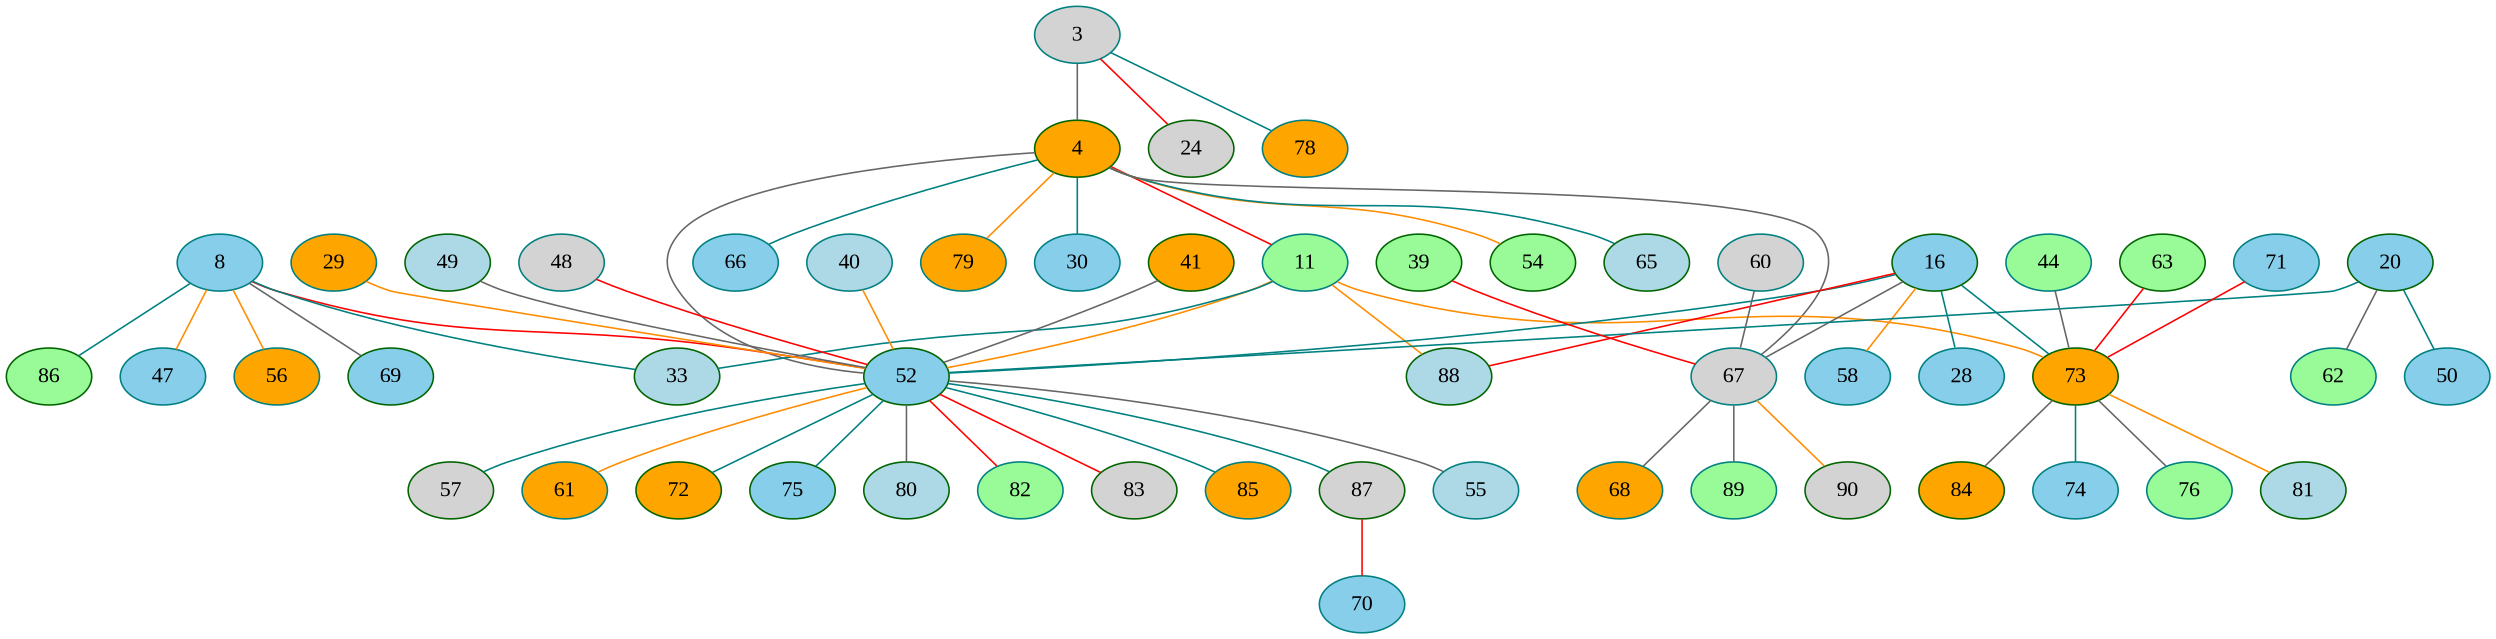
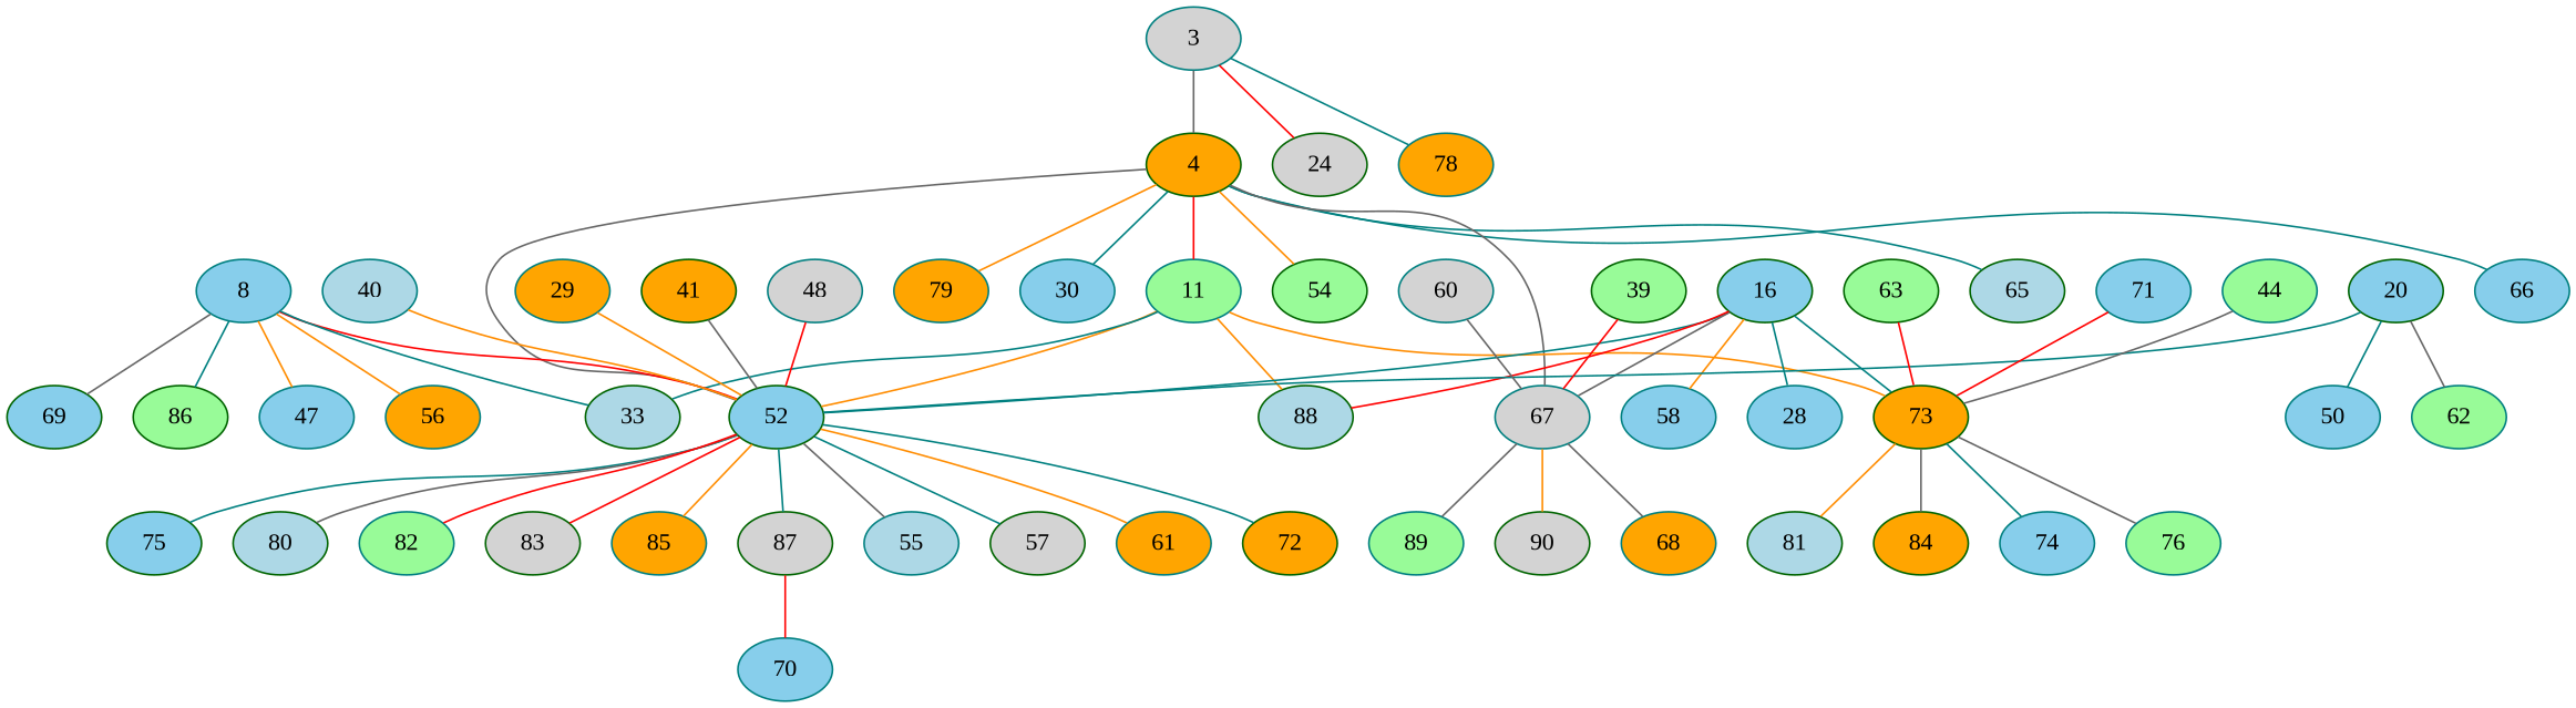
  graph {
    fontname="Liberation Serif"
    node [color=teal fillcolor=skyblue fontname="Liberation Serif" style=filled]
    edge [color=teal fontname="Liberation Serif"]
    3 [fillcolor=lightgrey super="+2"]
    4 [color=darkgreen fillcolor=orange super="+1"]
    24 [color=darkgreen fillcolor=lightgrey]
    78 [fillcolor=orange]
    11 [fillcolor=palegreen super="+9"]
    30
    52 [color=darkgreen super="+19+18+6"]
    54 [color=darkgreen fillcolor=palegreen super="+46"]
    65 [color=darkgreen fillcolor=lightblue]
    66
    67 [fillcolor=lightgrey super="+37+15+21"]
    79 [fillcolor=orange]
    88 [color=darkgreen fillcolor=lightblue super="+38+59"]
    33 [color=darkgreen fillcolor=lightblue]
    73 [color=darkgreen fillcolor=orange super="+12+26+31+42+43"]
    55 [fillcolor=lightblue]
    57 [color=darkgreen fillcolor=lightgrey]
    61 [fillcolor=orange]
    72 [color=darkgreen fillcolor=orange]
    75 [color=darkgreen]
    80 [color=darkgreen fillcolor=lightblue]
    82 [fillcolor=palegreen]
    83 [color=darkgreen fillcolor=lightgrey]
    85 [fillcolor=orange]
    87 [color=darkgreen fillcolor=lightgrey super="+77"]
    68 [fillcolor=orange super="+36+45"]
    89 [fillcolor=palegreen]
    90 [color=darkgreen fillcolor=lightgrey super="+22"]
    8 [super="+7"]
    47
    56 [fillcolor=orange]
    69 [color=darkgreen]
    86 [color=darkgreen fillcolor=palegreen super="+25"]
    74
    76 [fillcolor=palegreen super="+51"]
    81 [color=darkgreen fillcolor=lightblue]
    84 [color=darkgreen fillcolor=orange]
    16 [color=darkgreen super="+14"]
    28
    58
    20 [color=darkgreen super="+17"]
    50
    62 [fillcolor=palegreen]
    29 [fillcolor=orange]
    39 [color=darkgreen fillcolor=palegreen super="+35"]
    40 [fillcolor=lightblue]
    41 [color=darkgreen fillcolor=orange]
    44 [fillcolor=palegreen]
    48 [fillcolor=lightgrey]
-   49 [color=darkgreen fillcolor=lightblue]
    70
    60 [fillcolor=lightgrey]
    63 [color=darkgreen fillcolor=palegreen]
    71
    3 -- 4 [color=gray40 weight=4]
    3 -- 24 [color=red]
    3 -- 78
    4 -- 11 [color=red]
    4 -- 30
    4 -- 52 [color=gray40 weight=2]
    4 -- 54 [color=darkorange]
    4 -- 65
    4 -- 66
    4 -- 67 [color=gray40]
    4 -- 79 [color=darkorange]
    11 -- 52 [color=darkorange weight=2]
    11 -- 88 [color=darkorange]
    11 -- 33
    11 -- 73 [color=darkorange weight=4]
    52 -- 55 [color=gray40]
    52 -- 57
    52 -- 61 [color=darkorange]
    52 -- 72
    52 -- 75
    52 -- 80 [color=gray40 weight=2]
    52 -- 82 [color=red]
    52 -- 83 [color=red]
-   52 -- 85
+   52 -- 85 [color=darkorange]
    52 -- 87
    67 -- 68 [color=gray40]
    67 -- 89 [color=gray40]
    67 -- 90 [color=darkorange]
    73 -- 74
    73 -- 76 [color=gray40]
    73 -- 81 [color=darkorange]
    73 -- 84 [color=gray40]
    87 -- 70 [color=red]
    8 -- 52 [color=red weight=4]
    8 -- 33
    8 -- 47 [color=darkorange]
    8 -- 56 [color=darkorange]
    8 -- 69 [color=gray40]
    8 -- 86
    16 -- 52 [weight=3]
    16 -- 67 [color=gray40 weight=4]
    16 -- 88 [color=red]
    16 -- 73 [weight=2]
    16 -- 28
    16 -- 58 [color=darkorange]
    20 -- 52 [weight=4]
    20 -- 50
    20 -- 62 [color=gray40]
    29 -- 52 [color=darkorange]
    39 -- 67 [color=red]
    40 -- 52 [color=darkorange]
    41 -- 52 [color=gray40]
    44 -- 73 [color=gray40]
    48 -- 52 [color=red]
-   49 -- 52 [color=gray40]
    60 -- 67 [color=gray40]
    63 -- 73 [color=red]
    71 -- 73 [color=red]
  }
